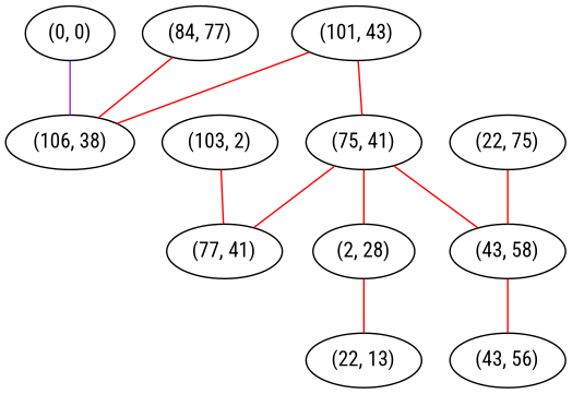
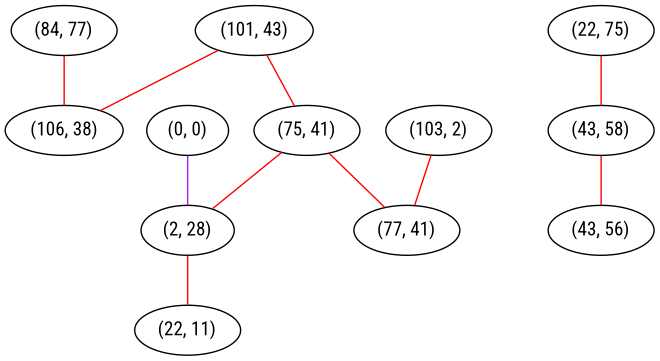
  graph {
    fontname="Roboto Condensed"
    node [fontname="Roboto Condensed"]
    edge [color=red fontname="Roboto Condensed" weight=1]
    n1 [label="(106, 38)"]
    "(84, 77)"
    n3 [label="(2, 28)"]
    "(0, 0)"
-   "(22, 11)" [label="(22, 13)"]
+   "(22, 11)"
    "(101, 43)"
    "(75, 41)"
    "(77, 41)"
    "(43, 58)"
    "(43, 56)"
    "(22, 75)"
    "(103, 2)"
    "(84, 77)" -- n1
    n3 -- "(22, 11)"
-   "(0, 0)" -- n1 [color=purple weight=4]
+   "(0, 0)" -- n3 [color=purple weight=4]
    "(101, 43)" -- n1
    "(101, 43)" -- "(75, 41)"
    "(75, 41)" -- n3
    "(75, 41)" -- "(77, 41)"
-   "(75, 41)" -- "(43, 58)"
    "(43, 58)" -- "(43, 56)"
    "(22, 75)" -- "(43, 58)"
    "(103, 2)" -- "(77, 41)"
  }
